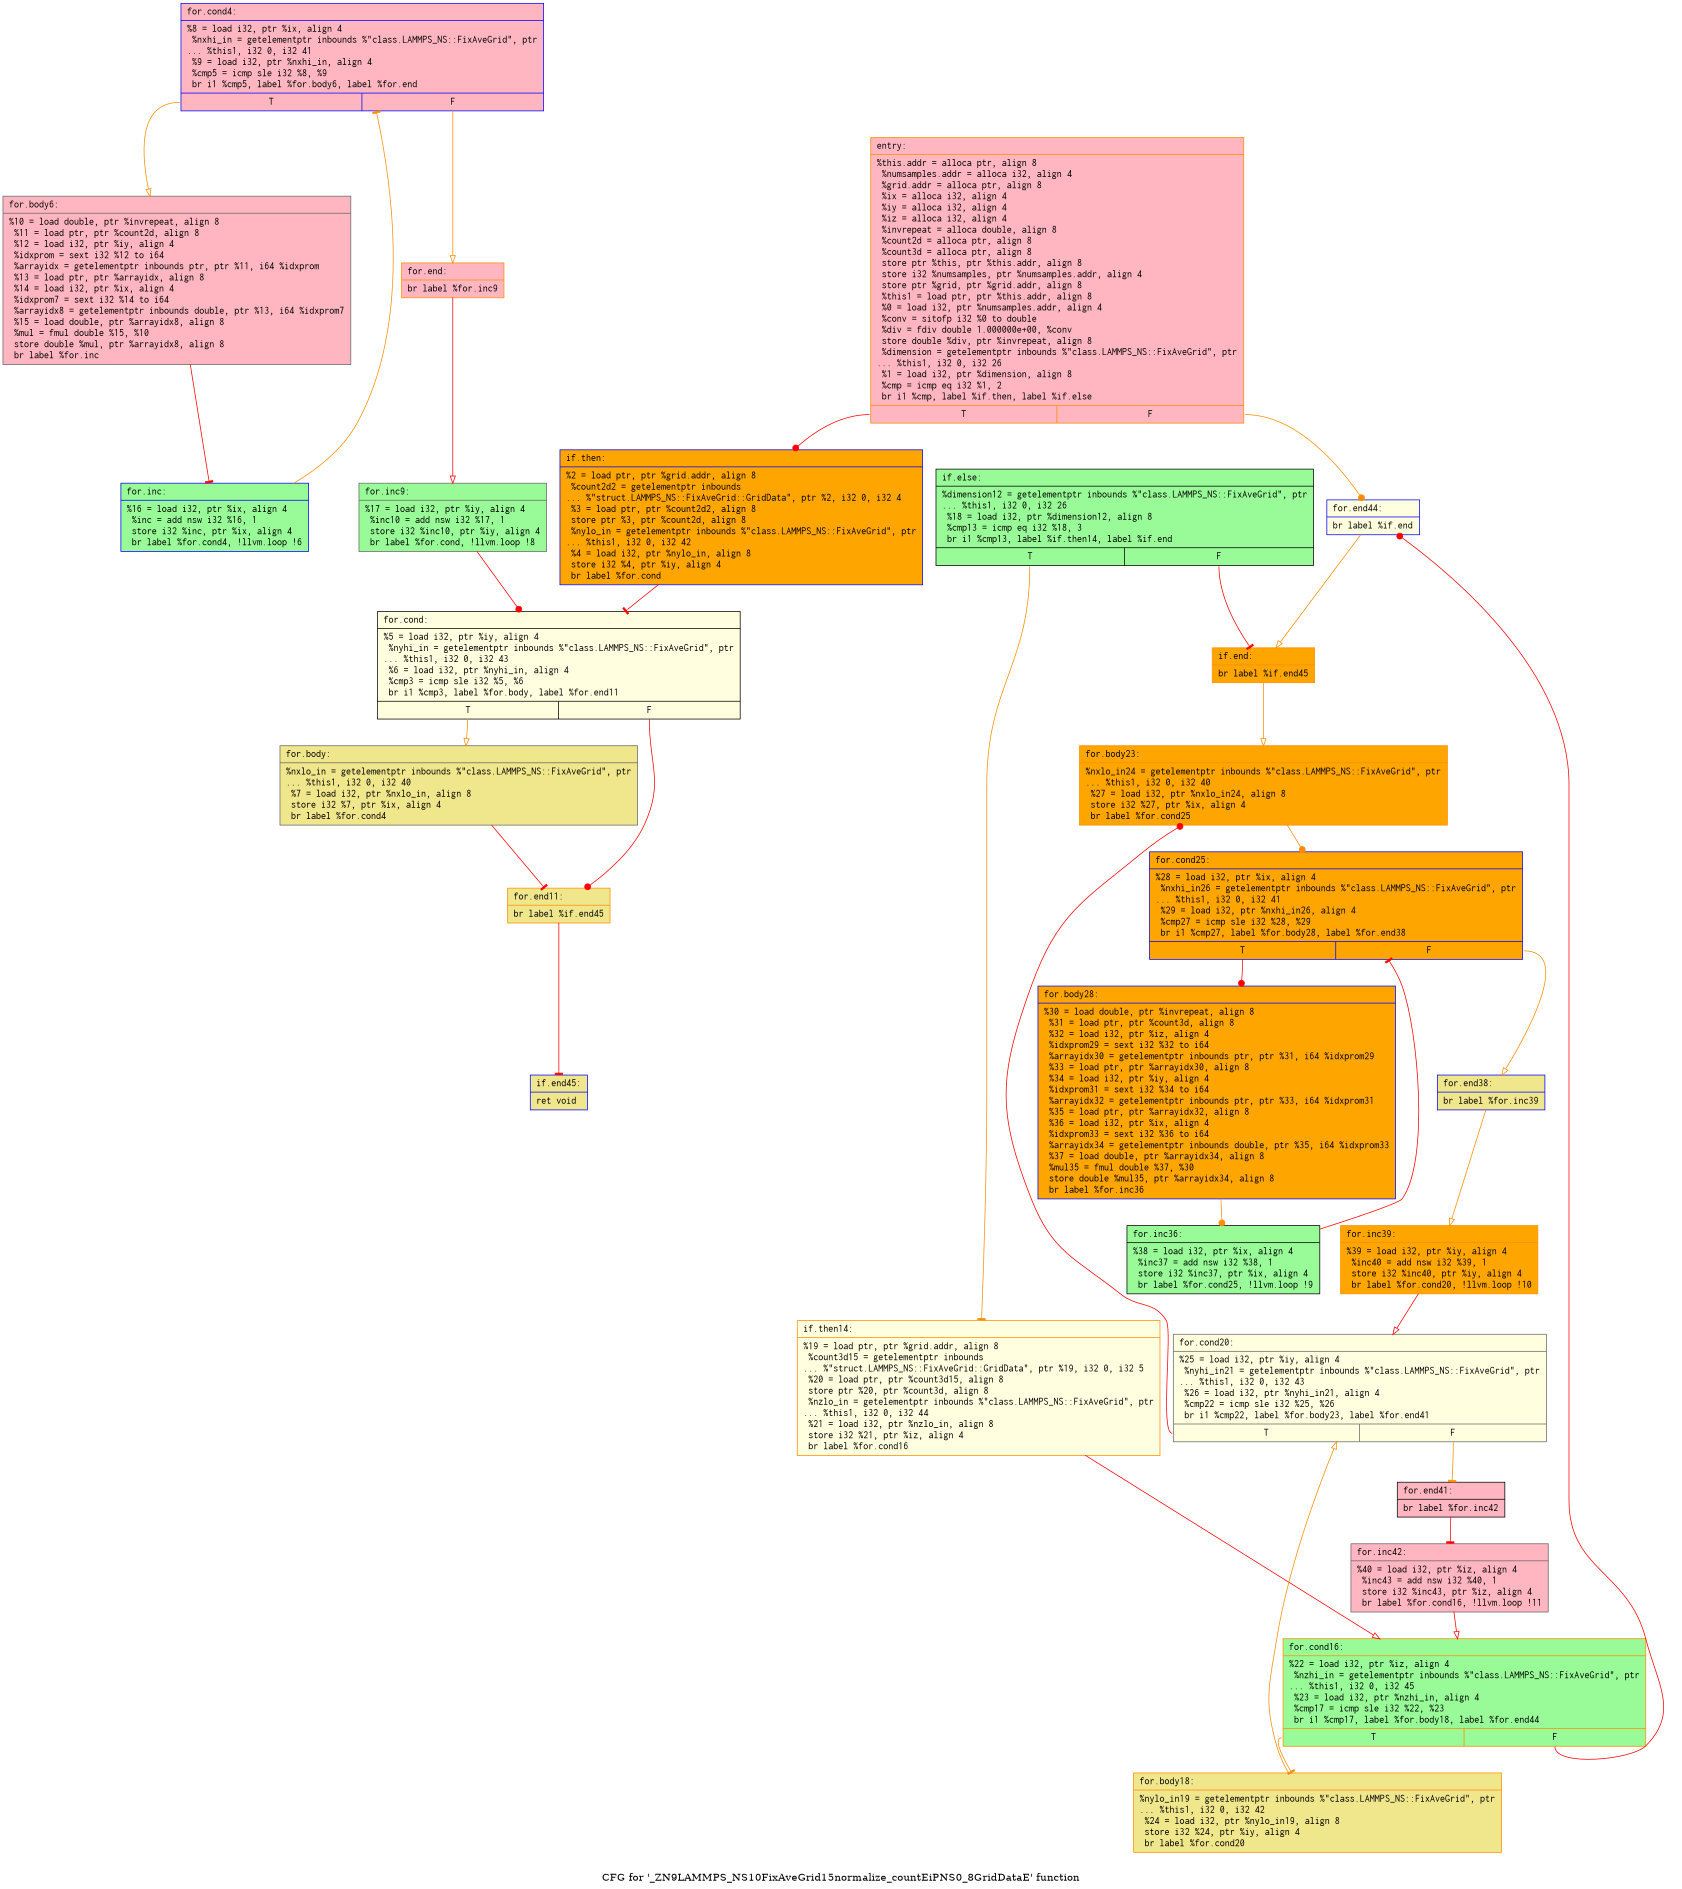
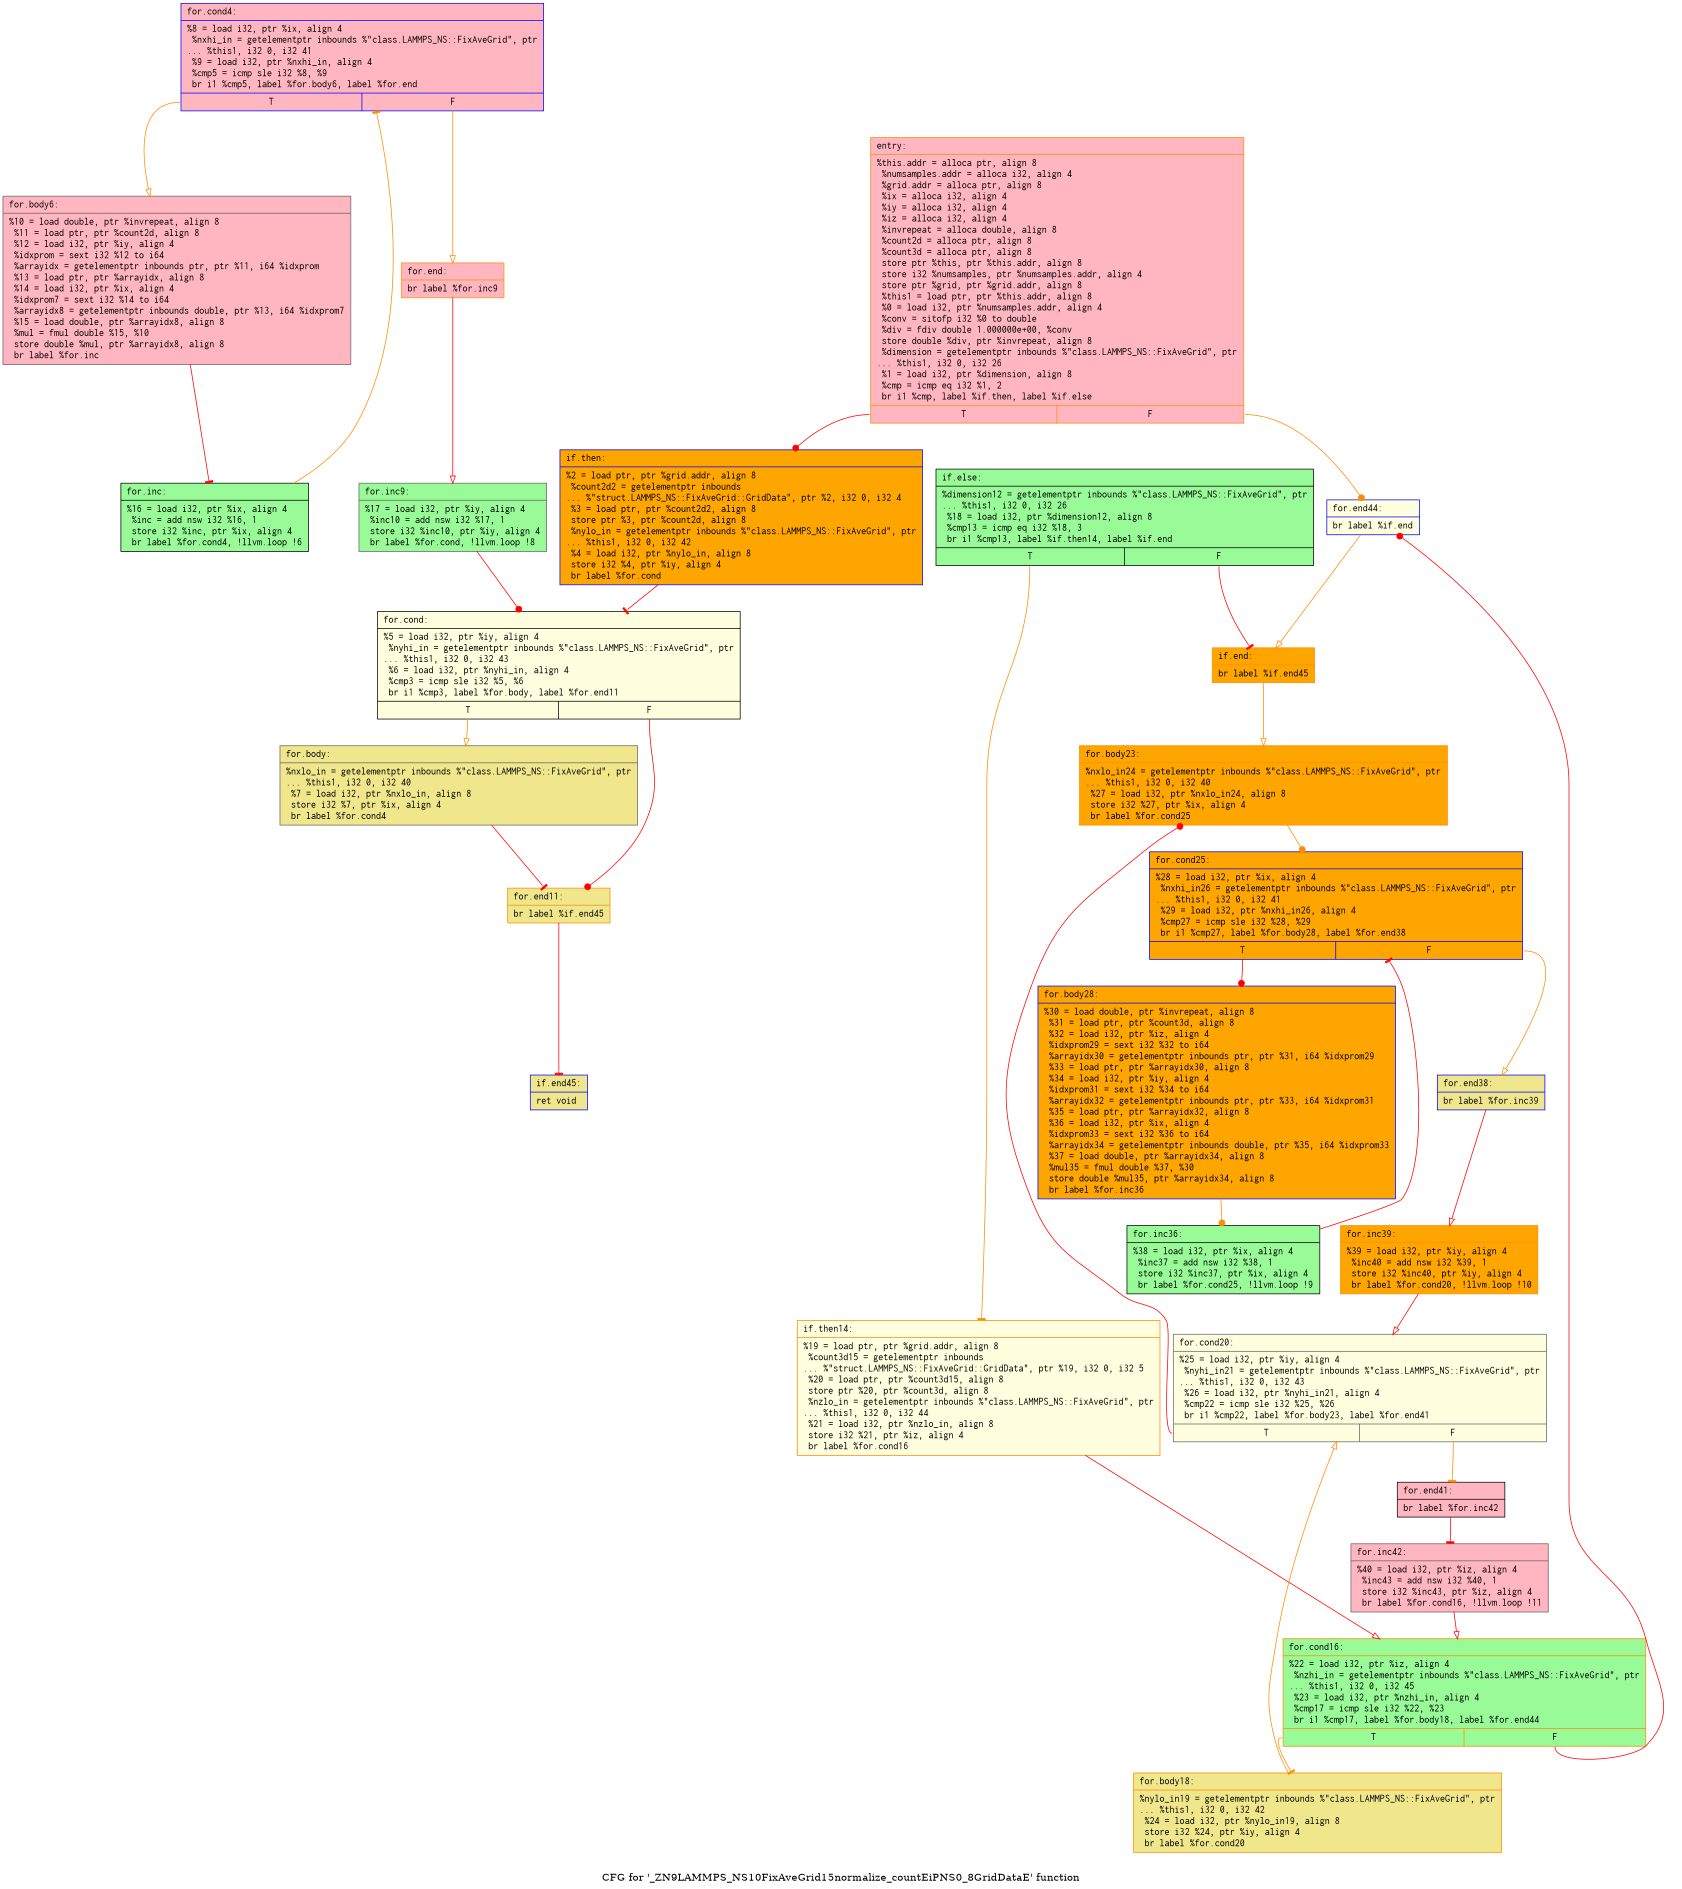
  digraph {
    label="CFG for '_ZN9LAMMPS_NS10FixAveGrid15normalize_countEiPNS0_8GridDataE' function"
    node [color=darkorange fillcolor=lightpink fontname=Courier shape=record style=filled]
    edge [arrowhead=onormal color=red]
    n1 [label="{entry:\l|  %this.addr = alloca ptr, align 8\l  %numsamples.addr = alloca i32, align 4\l  %grid.addr = alloca ptr, align 8\l  %ix = alloca i32, align 4\l  %iy = alloca i32, align 4\l  %iz = alloca i32, align 4\l  %invrepeat = alloca double, align 8\l  %count2d = alloca ptr, align 8\l  %count3d = alloca ptr, align 8\l  store ptr %this, ptr %this.addr, align 8\l  store i32 %numsamples, ptr %numsamples.addr, align 4\l  store ptr %grid, ptr %grid.addr, align 8\l  %this1 = load ptr, ptr %this.addr, align 8\l  %0 = load i32, ptr %numsamples.addr, align 4\l  %conv = sitofp i32 %0 to double\l  %div = fdiv double 1.000000e+00, %conv\l  store double %div, ptr %invrepeat, align 8\l  %dimension = getelementptr inbounds %\"class.LAMMPS_NS::FixAveGrid\", ptr\l... %this1, i32 0, i32 26\l  %1 = load i32, ptr %dimension, align 8\l  %cmp = icmp eq i32 %1, 2\l  br i1 %cmp, label %if.then, label %if.else\l|{<s0>T|<s1>F}}"]
    n2 [color=blue fillcolor=orange label="{if.then:\l|  %2 = load ptr, ptr %grid.addr, align 8\l  %count2d2 = getelementptr inbounds\l... %\"struct.LAMMPS_NS::FixAveGrid::GridData\", ptr %2, i32 0, i32 4\l  %3 = load ptr, ptr %count2d2, align 8\l  store ptr %3, ptr %count2d, align 8\l  %nylo_in = getelementptr inbounds %\"class.LAMMPS_NS::FixAveGrid\", ptr\l... %this1, i32 0, i32 42\l  %4 = load i32, ptr %nylo_in, align 8\l  store i32 %4, ptr %iy, align 4\l  br label %for.cond\l}"]
    n3 [color=blue fillcolor=lightyellow label="{for.end44:\l|  br label %if.end\l}"]
    n4 [color=black fillcolor=lightyellow label="{for.cond:\l|  %5 = load i32, ptr %iy, align 4\l  %nyhi_in = getelementptr inbounds %\"class.LAMMPS_NS::FixAveGrid\", ptr\l... %this1, i32 0, i32 43\l  %6 = load i32, ptr %nyhi_in, align 4\l  %cmp3 = icmp sle i32 %5, %6\l  br i1 %cmp3, label %for.body, label %for.end11\l|{<s0>T|<s1>F}}"]
    n5 [color=black fillcolor=palegreen label="{if.else:\l|  %dimension12 = getelementptr inbounds %\"class.LAMMPS_NS::FixAveGrid\", ptr\l... %this1, i32 0, i32 26\l  %18 = load i32, ptr %dimension12, align 8\l  %cmp13 = icmp eq i32 %18, 3\l  br i1 %cmp13, label %if.then14, label %if.end\l|{<s0>T|<s1>F}}"]
    n6 [fillcolor=lightyellow label="{if.then14:\l|  %19 = load ptr, ptr %grid.addr, align 8\l  %count3d15 = getelementptr inbounds\l... %\"struct.LAMMPS_NS::FixAveGrid::GridData\", ptr %19, i32 0, i32 5\l  %20 = load ptr, ptr %count3d15, align 8\l  store ptr %20, ptr %count3d, align 8\l  %nzlo_in = getelementptr inbounds %\"class.LAMMPS_NS::FixAveGrid\", ptr\l... %this1, i32 0, i32 44\l  %21 = load i32, ptr %nzlo_in, align 8\l  store i32 %21, ptr %iz, align 4\l  br label %for.cond16\l}"]
    n7 [fillcolor=orange label="{if.end:\l|  br label %if.end45\l}"]
    n8 [color=gray40 fillcolor=khaki label="{for.body:\l|  %nxlo_in = getelementptr inbounds %\"class.LAMMPS_NS::FixAveGrid\", ptr\l... %this1, i32 0, i32 40\l  %7 = load i32, ptr %nxlo_in, align 8\l  store i32 %7, ptr %ix, align 4\l  br label %for.cond4\l}"]
    n9 [fillcolor=khaki label="{for.end11:\l|  br label %if.end45\l}"]
    n10 [fillcolor=palegreen label="{for.cond16:\l|  %22 = load i32, ptr %iz, align 4\l  %nzhi_in = getelementptr inbounds %\"class.LAMMPS_NS::FixAveGrid\", ptr\l... %this1, i32 0, i32 45\l  %23 = load i32, ptr %nzhi_in, align 4\l  %cmp17 = icmp sle i32 %22, %23\l  br i1 %cmp17, label %for.body18, label %for.end44\l|{<s0>T|<s1>F}}"]
    n11 [fillcolor=orange label="{for.body23:\l|  %nxlo_in24 = getelementptr inbounds %\"class.LAMMPS_NS::FixAveGrid\", ptr\l... %this1, i32 0, i32 40\l  %27 = load i32, ptr %nxlo_in24, align 8\l  store i32 %27, ptr %ix, align 4\l  br label %for.cond25\l}"]
    n12 [color=blue fillcolor=khaki label="{if.end45:\l|  ret void\l}"]
    n13 [color=blue label="{for.cond4:\l|  %8 = load i32, ptr %ix, align 4\l  %nxhi_in = getelementptr inbounds %\"class.LAMMPS_NS::FixAveGrid\", ptr\l... %this1, i32 0, i32 41\l  %9 = load i32, ptr %nxhi_in, align 4\l  %cmp5 = icmp sle i32 %8, %9\l  br i1 %cmp5, label %for.body6, label %for.end\l|{<s0>T|<s1>F}}"]
    n14 [color=gray40 label="{for.body6:\l|  %10 = load double, ptr %invrepeat, align 8\l  %11 = load ptr, ptr %count2d, align 8\l  %12 = load i32, ptr %iy, align 4\l  %idxprom = sext i32 %12 to i64\l  %arrayidx = getelementptr inbounds ptr, ptr %11, i64 %idxprom\l  %13 = load ptr, ptr %arrayidx, align 8\l  %14 = load i32, ptr %ix, align 4\l  %idxprom7 = sext i32 %14 to i64\l  %arrayidx8 = getelementptr inbounds double, ptr %13, i64 %idxprom7\l  %15 = load double, ptr %arrayidx8, align 8\l  %mul = fmul double %15, %10\l  store double %mul, ptr %arrayidx8, align 8\l  br label %for.inc\l}"]
    n15 [label="{for.end:\l|  br label %for.inc9\l}"]
-   n16 [color=blue fillcolor=palegreen label="{for.inc:\l|  %16 = load i32, ptr %ix, align 4\l  %inc = add nsw i32 %16, 1\l  store i32 %inc, ptr %ix, align 4\l  br label %for.cond4, !llvm.loop !6\l}"]
+   n16 [color=black fillcolor=palegreen label="{for.inc:\l|  %16 = load i32, ptr %ix, align 4\l  %inc = add nsw i32 %16, 1\l  store i32 %inc, ptr %ix, align 4\l  br label %for.cond4, !llvm.loop !6\l}"]
    n17 [color=gray40 fillcolor=palegreen label="{for.inc9:\l|  %17 = load i32, ptr %iy, align 4\l  %inc10 = add nsw i32 %17, 1\l  store i32 %inc10, ptr %iy, align 4\l  br label %for.cond, !llvm.loop !8\l}"]
    n18 [fillcolor=khaki label="{for.body18:\l|  %nylo_in19 = getelementptr inbounds %\"class.LAMMPS_NS::FixAveGrid\", ptr\l... %this1, i32 0, i32 42\l  %24 = load i32, ptr %nylo_in19, align 8\l  store i32 %24, ptr %iy, align 4\l  br label %for.cond20\l}"]
    n19 [color=gray40 fillcolor=lightyellow label="{for.cond20:\l|  %25 = load i32, ptr %iy, align 4\l  %nyhi_in21 = getelementptr inbounds %\"class.LAMMPS_NS::FixAveGrid\", ptr\l... %this1, i32 0, i32 43\l  %26 = load i32, ptr %nyhi_in21, align 4\l  %cmp22 = icmp sle i32 %25, %26\l  br i1 %cmp22, label %for.body23, label %for.end41\l|{<s0>T|<s1>F}}"]
    n20 [color=black label="{for.end41:\l|  br label %for.inc42\l}"]
    n21 [color=blue fillcolor=orange label="{for.cond25:\l|  %28 = load i32, ptr %ix, align 4\l  %nxhi_in26 = getelementptr inbounds %\"class.LAMMPS_NS::FixAveGrid\", ptr\l... %this1, i32 0, i32 41\l  %29 = load i32, ptr %nxhi_in26, align 4\l  %cmp27 = icmp sle i32 %28, %29\l  br i1 %cmp27, label %for.body28, label %for.end38\l|{<s0>T|<s1>F}}"]
    n22 [color=gray40 label="{for.inc42:\l|  %40 = load i32, ptr %iz, align 4\l  %inc43 = add nsw i32 %40, 1\l  store i32 %inc43, ptr %iz, align 4\l  br label %for.cond16, !llvm.loop !11\l}"]
    n23 [color=blue fillcolor=orange label="{for.body28:\l|  %30 = load double, ptr %invrepeat, align 8\l  %31 = load ptr, ptr %count3d, align 8\l  %32 = load i32, ptr %iz, align 4\l  %idxprom29 = sext i32 %32 to i64\l  %arrayidx30 = getelementptr inbounds ptr, ptr %31, i64 %idxprom29\l  %33 = load ptr, ptr %arrayidx30, align 8\l  %34 = load i32, ptr %iy, align 4\l  %idxprom31 = sext i32 %34 to i64\l  %arrayidx32 = getelementptr inbounds ptr, ptr %33, i64 %idxprom31\l  %35 = load ptr, ptr %arrayidx32, align 8\l  %36 = load i32, ptr %ix, align 4\l  %idxprom33 = sext i32 %36 to i64\l  %arrayidx34 = getelementptr inbounds double, ptr %35, i64 %idxprom33\l  %37 = load double, ptr %arrayidx34, align 8\l  %mul35 = fmul double %37, %30\l  store double %mul35, ptr %arrayidx34, align 8\l  br label %for.inc36\l}"]
    n24 [color=blue fillcolor=khaki label="{for.end38:\l|  br label %for.inc39\l}"]
    n25 [color=black fillcolor=palegreen label="{for.inc36:\l|  %38 = load i32, ptr %ix, align 4\l  %inc37 = add nsw i32 %38, 1\l  store i32 %inc37, ptr %ix, align 4\l  br label %for.cond25, !llvm.loop !9\l}"]
    n26 [fillcolor=orange label="{for.inc39:\l|  %39 = load i32, ptr %iy, align 4\l  %inc40 = add nsw i32 %39, 1\l  store i32 %inc40, ptr %iy, align 4\l  br label %for.cond20, !llvm.loop !10\l}"]
    n1 -> n2 [arrowhead=dot tailport=s0]
    n1 -> n3 [arrowhead=dot color=darkorange tailport=s1]
    n2 -> n4 [arrowhead=tee]
    n3 -> n7 [color=darkorange]
    n4 -> n8 [color=darkorange tailport=s0]
    n4 -> n9 [arrowhead=dot tailport=s1]
    n5 -> n6 [arrowhead=tee color=darkorange tailport=s0]
    n5 -> n7 [arrowhead=tee tailport=s1]
    n6 -> n10
    n7 -> n11 [color=darkorange]
    n8 -> n9 [arrowhead=tee]
    n9 -> n12 [arrowhead=tee]
    n10 -> n3 [arrowhead=dot tailport=s1]
    n10 -> n18 [arrowhead=tee color=darkorange tailport=s0]
    n11 -> n21 [arrowhead=dot color=darkorange]
    n13 -> n14 [color=darkorange tailport=s0]
    n13 -> n15 [color=darkorange tailport=s1]
    n14 -> n16 [arrowhead=tee]
    n15 -> n17
    n16 -> n13 [arrowhead=tee color=darkorange]
    n17 -> n4 [arrowhead=dot]
    n18 -> n19 [color=darkorange]
    n19 -> n11 [arrowhead=dot tailport=s0]
    n19 -> n20 [arrowhead=tee color=darkorange tailport=s1]
    n20 -> n22 [arrowhead=tee]
    n21 -> n23 [arrowhead=dot tailport=s0]
    n21 -> n24 [color=darkorange tailport=s1]
    n22 -> n10
    n23 -> n25 [arrowhead=dot color=darkorange]
-   n24 -> n26 [color=darkorange]
+   n24 -> n26
    n25 -> n21 [arrowhead=tee]
    n26 -> n19
  }
